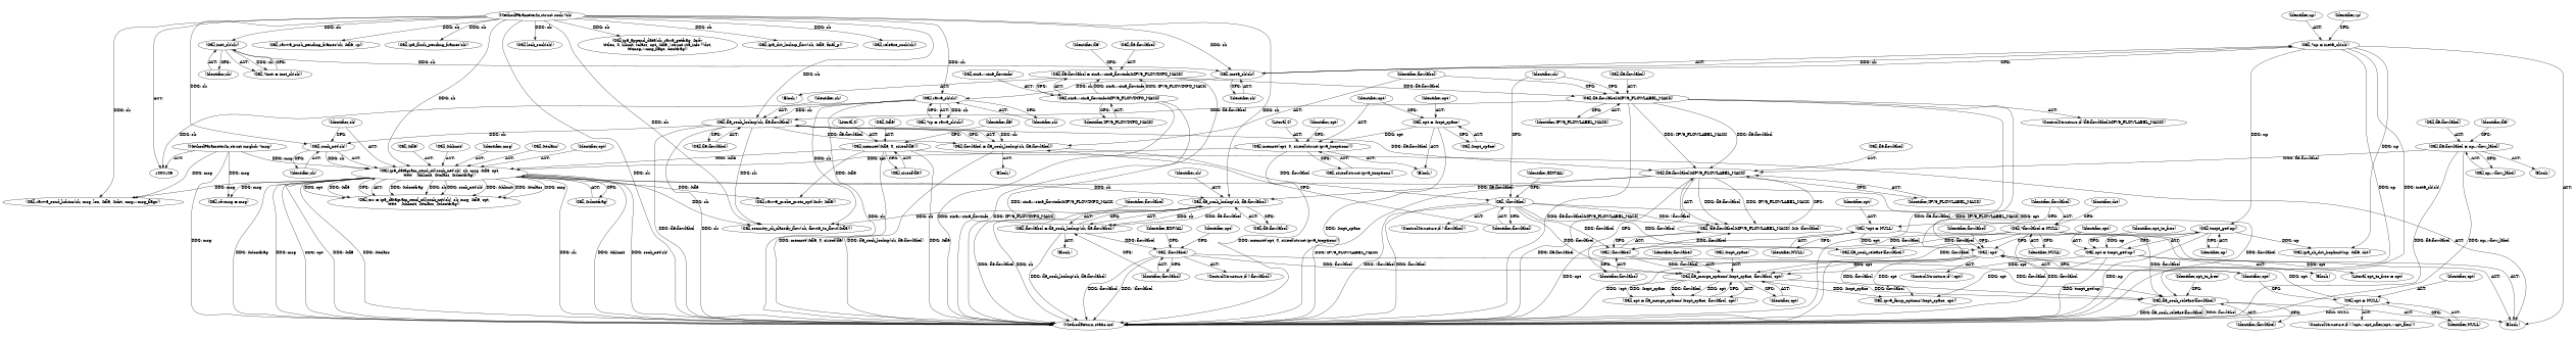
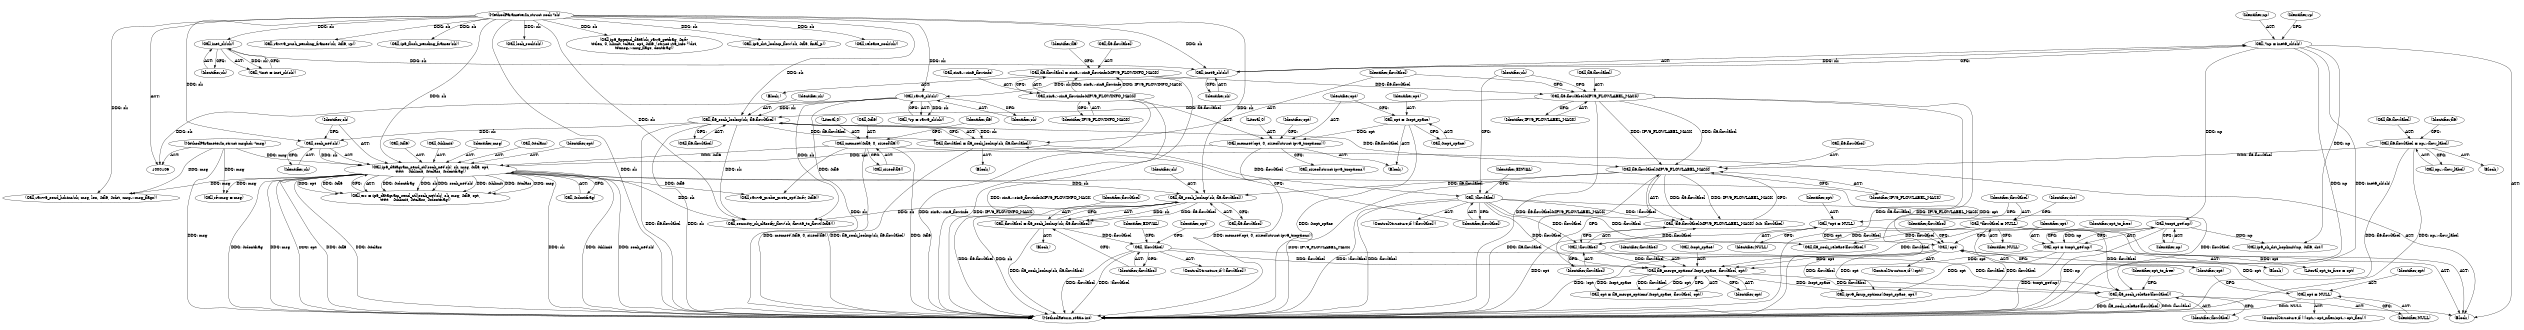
  digraph {
    n1 [label="(Call,fl6_sock_release(flowlabel))"]
    n2 [label="(MethodReturn,static int)"]
    n3 [label="(Block,)"]
    n4 [label="(Identifier,flowlabel)"]
    n5 [label="(Call,!flowlabel)"]
    n6 [label="(Call,fl6_merge_options(&opt_space, flowlabel, opt))"]
    n7 [label="(Call,(fl6.flowlabel&IPV6_FLOWLABEL_MASK) && !flowlabel)"]
    n8 [label="(Identifier,flowlabel)"]
    n9 [label="(Call,ipv6_fixup_options(&opt_space, opt))"]
    n10 [label="(Call,opt = fl6_merge_options(&opt_space, flowlabel, opt))"]
    n11 [label="(Identifier,opt)"]
    n12 [label="(Call,fl6.flowlabel&IPV6_FLOWLABEL_MASK)"]
    n13 [label="(Call,!flowlabel)"]
    n14 [label="(Call,fl6_sock_release(flowlabel))"]
    n15 [label="(ControlStructure,if (!flowlabel))"]
    n16 [label="(Identifier,flowlabel)"]
    n17 [label="(Call,flowlabel = fl6_sock_lookup(sk, fl6.flowlabel))"]
    n18 [label="(Call,fl6_sock_lookup(sk, fl6.flowlabel))"]
    n19 [label="(Block,)"]
    n20 [label="(Call,sock_net(sk))"]
    n21 [label="(Call,fl6.flowlabel)"]
    n22 [label="(Call,security_sk_classify_flow(sk, flowi6_to_flowi(&fl6)))"]
    n23 [label="(Call,ip6_datagram_send_ctl(sock_net(sk), sk, msg, &fl6, opt,\n\t\t\t\t\t    &hlimit, &tclass, &dontfrag))"]
    n24 [label="(Identifier,sk)"]
    n25 [label="(Call,fl6_sock_lookup(sk, fl6.flowlabel))"]
    n26 [label="(Identifier,IPV6_FLOWLABEL_MASK)"]
    n27 [label="(Call,raw6_sk(sk))"]
    n28 [label="(Call,*rp = raw6_sk(sk))"]
    n29 [label="(Identifier,sk)"]
    1000106
    n31 [label="(Call,inet6_sk(sk))"]
    n32 [label="(Call,*np = inet6_sk(sk))"]
    n33 [label="(Identifier,sk)"]
    n34 [label="(Call,txopt_get(np))"]
    n35 [label="(Call,ip6_sk_dst_hoplimit(np, &fl6, dst))"]
    n36 [label="(Call,inet_sk(sk))"]
    n37 [label="(Identifier,sk)"]
    n38 [label="(Call,*inet = inet_sk(sk))"]
    n39 [label="(MethodParameterIn,struct sock *sk)"]
    n40 [label="(Call,rawv6_push_pending_frames(sk, &fl6, rp))"]
    n41 [label="(Call,ip6_flush_pending_frames(sk))"]
    n42 [label="(Call,lock_sock(sk))"]
    n43 [label="(Call,rawv6_send_hdrinc(sk, msg, len, &fl6, &dst, msg->msg_flags))"]
    n44 [label="(Call,ip6_append_data(sk, raw6_getfrag, &rfv,\n\t\t\tlen, 0, hlimit, tclass, opt, &fl6, (struct rt6_info *)dst,\n\t\t\tmsg->msg_flags, dontfrag))"]
    n45 [label="(Call,ip6_dst_lookup_flow(sk, &fl6, final_p))"]
    n46 [label="(Call,release_sock(sk))"]
    n47 [label="(Call,flowlabel = fl6_sock_lookup(sk, fl6.flowlabel))"]
    n48 [label="(Call,fl6.flowlabel)"]
    n49 [label="(Call,!opt)"]
    n50 [label="(Call,rfv.msg = msg)"]
    n51 [label="(Call,rawv6_probe_proto_opt(&rfv, &fl6))"]
    n52 [label="(Call,&dontfrag)"]
    n53 [label="(Call,err = ip6_datagram_send_ctl(sock_net(sk), sk, msg, &fl6, opt,\n\t\t\t\t\t    &hlimit, &tclass, &dontfrag))"]
    n54 [label="(Call,fl6.flowlabel&IPV6_FLOWLABEL_MASK)"]
    n55 [label="(Identifier,IPV6_FLOWLABEL_MASK)"]
-   n56 [label="(ControlStructure,if (fl6.flowlabel&IPV6_FLOWLABEL_MASK))"]
    n57 [label="(Call,fl6.flowlabel = sin6->sin6_flowinfo&IPV6_FLOWINFO_MASK)"]
    n58 [label="(Call,sin6->sin6_flowinfo&IPV6_FLOWINFO_MASK)"]
    n59 [label="(Block,)"]
    n60 [label="(Identifier,IPV6_FLOWINFO_MASK)"]
    n61 [label="(Call,*flowlabel = NULL)"]
    n62 [label="(Identifier,NULL)"]
    n63 [label="(Call,!flowlabel)"]
    n64 [label="(ControlStructure,if (!flowlabel))"]
    n65 [label="(Identifier,flowlabel)"]
    n66 [label="(Block,)"]
    n67 [label="(ControlStructure,if (!opt))"]
    n68 [label="(Identifier,opt)"]
    n69 [label="(MethodParameterIn,struct msghdr *msg)"]
    n70 [label="(Call,memset(&fl6, 0, sizeof(fl6)))"]
    n71 [label="(Call,sizeof(fl6))"]
    n72 [label="(Call,memset(opt, 0, sizeof(struct ipv6_txoptions)))"]
    n73 [label="(Call,sizeof(struct ipv6_txoptions))"]
    n74 [label="(Block,)"]
    n75 [label="(Call,opt = &opt_space)"]
    n76 [label="(Call,&opt_space)"]
    n77 [label="(Call,fl6.flowlabel = np->flow_label)"]
    n78 [label="(Call,np->flow_label)"]
    n79 [label="(Block,)"]
    n80 [label="(Call,opt = NULL)"]
    n81 [label="(ControlStructure,if (!(opt->opt_nflen|opt->opt_flen)))"]
    n82 [label="(Identifier,NULL)"]
    n83 [label="(Call,*opt = NULL)"]
    n84 [label="(Identifier,NULL)"]
    n85 [label="(Call,opt = txopt_get(np))"]
    n86 [label="(Literal,opt_to_free = opt)"]
    n87 [label="(Block,)"]
    n88 [label="(Identifier,np)"]
    n89 [label="(Identifier,np)"]
    n90 [label="(Identifier,opt)"]
    n91 [label="(Identifier,rp)"]
    n92 [label="(Identifier,EINVAL)"]
    n93 [label="(Identifier,flowlabel)"]
    n94 [label="(Identifier,fl6)"]
    n95 [label="(Call,&fl6)"]
    n96 [label="(Identifier,dst)"]
    n97 [label="(Identifier,sk)"]
    n98 [label="(Identifier,opt)"]
    n99 [label="(Identifier,flowlabel)"]
    n100 [label="(Call,&opt_space)"]
    n101 [label="(Call,&hlimit)"]
    n102 [label="(Literal,0)"]
    n103 [label="(Call,fl6.flowlabel)"]
    n104 [label="(Call,fl6.flowlabel)"]
    n105 [label="(Call,&fl6)"]
    n106 [label="(Identifier,opt)"]
    n107 [label="(Literal,0)"]
    n108 [label="(Identifier,opt)"]
    n109 [label="(Identifier,opt)"]
    n110 [label="(Identifier,sk)"]
    n111 [label="(Identifier,opt)"]
    n112 [label="(Identifier,flowlabel)"]
    n113 [label="(Identifier,msg)"]
    n114 [label="(Call,&tclass)"]
    n115 [label="(Identifier,EINVAL)"]
    n116 [label="(Call,fl6.flowlabel)"]
    n117 [label="(Identifier,fl6)"]
    n118 [label="(Identifier,sk)"]
    n119 [label="(Identifier,flowlabel)"]
    n120 [label="(Identifier,opt)"]
    n121 [label="(Identifier,opt_to_free)"]
    n122 [label="(Identifier,fl6)"]
    n123 [label="(Call,sin6->sin6_flowinfo)"]
    n124 [label="(Identifier,opt)"]
    n125 [label="(Identifier,sk)"]
    n126 [label="(Identifier,opt_to_free)"]
    n127 [label="(Call,fl6.flowlabel)"]
    n128 [label="(Identifier,flowlabel)"]
    n1 -> n2 [label="DDG: flowlabel"]
    n1 -> n2 [label="DDG: fl6_sock_release(flowlabel)"]
    n1 -> n3 [label="AST: "]
    n1 -> n4 [label="CFG: "]
    n4 -> n1 [label="AST: "]
    n5 -> n1 [label="DDG: flowlabel"]
    n5 -> n6 [label="DDG: flowlabel"]
    n5 -> n7 [label="AST: "]
    n5 -> n7 [label="DDG: flowlabel"]
    n5 -> n8 [label="CFG: "]
    n6 -> n1 [label="DDG: flowlabel"]
    n6 -> n9 [label="DDG: &opt_space"]
    n6 -> n10 [label="AST: "]
    n6 -> n10 [label="DDG: &opt_space"]
    n6 -> n10 [label="DDG: flowlabel"]
    n6 -> n10 [label="DDG: opt"]
    n6 -> n11 [label="CFG: "]
    n7 -> n5 [label="CFG: "]
    n7 -> n12 [label="CFG: "]
    n8 -> n5 [label="AST: "]
    n8 -> n12 [label="CFG: "]
    n10 -> n6 [label="CFG: "]
    n11 -> n6 [label="AST: "]
    n12 -> n2 [label="DDG: IPV6_FLOWLABEL_MASK"]
    n12 -> n2 [label="DDG: fl6.flowlabel"]
    n12 -> n7 [label="AST: "]
    n12 -> n7 [label="DDG: fl6.flowlabel"]
    n12 -> n7 [label="DDG: IPV6_FLOWLABEL_MASK"]
    n12 -> n25 [label="DDG: fl6.flowlabel"]
    n12 -> n26 [label="CFG: "]
    n13 -> n1 [label="DDG: flowlabel"]
    n13 -> n2 [label="DDG: flowlabel"]
    n13 -> n2 [label="DDG: !flowlabel"]
    n13 -> n5 [label="DDG: flowlabel"]
    n13 -> n6 [label="DDG: flowlabel"]
    n13 -> n7 [label="DDG: !flowlabel"]
    n13 -> n14 [label="DDG: flowlabel"]
    n13 -> n15 [label="AST: "]
    n13 -> n16 [label="CFG: "]
    n16 -> n13 [label="AST: "]
    n16 -> n17 [label="CFG: "]
    n17 -> n2 [label="DDG: fl6_sock_lookup(sk, fl6.flowlabel)"]
    n17 -> n13 [label="DDG: flowlabel"]
    n17 -> n18 [label="CFG: "]
    n17 -> n19 [label="AST: "]
    n18 -> n2 [label="DDG: fl6.flowlabel"]
    n18 -> n2 [label="DDG: sk"]
    n18 -> n12 [label="DDG: fl6.flowlabel"]
    n18 -> n17 [label="AST: "]
    n18 -> n17 [label="DDG: sk"]
    n18 -> n17 [label="DDG: fl6.flowlabel"]
    n18 -> n20 [label="DDG: sk"]
    n18 -> n21 [label="CFG: "]
    n18 -> n22 [label="DDG: sk"]
    n20 -> n23 [label="AST: "]
    n20 -> n23 [label="DDG: sk"]
    n20 -> n24 [label="CFG: "]
    n21 -> n18 [label="AST: "]
    n23 -> n2 [label="DDG: &hlimit"]
    n23 -> n2 [label="DDG: sock_net(sk)"]
    n23 -> n2 [label="DDG: &dontfrag"]
    n23 -> n2 [label="DDG: msg"]
    n23 -> n2 [label="DDG: opt"]
    n23 -> n2 [label="DDG: &fl6"]
    n23 -> n2 [label="DDG: &tclass"]
    n23 -> n2 [label="DDG: sk"]
    n23 -> n22 [label="DDG: sk"]
    n23 -> n25 [label="DDG: sk"]
    n23 -> n43 [label="DDG: msg"]
    n23 -> n49 [label="DDG: opt"]
    n23 -> n50 [label="DDG: msg"]
    n23 -> n51 [label="DDG: &fl6"]
    n23 -> n52 [label="CFG: "]
    n23 -> n53 [label="AST: "]
    n23 -> n53 [label="DDG: &dontfrag"]
    n23 -> n53 [label="DDG: sk"]
    n23 -> n53 [label="DDG: sock_net(sk)"]
    n23 -> n53 [label="DDG: &hlimit"]
    n23 -> n53 [label="DDG: &tclass"]
    n23 -> n53 [label="DDG: msg"]
    n23 -> n53 [label="DDG: opt"]
    n23 -> n53 [label="DDG: &fl6"]
    n24 -> n20 [label="AST: "]
    n25 -> n2 [label="DDG: fl6.flowlabel"]
    n25 -> n2 [label="DDG: sk"]
    n25 -> n22 [label="DDG: sk"]
    n25 -> n47 [label="AST: "]
    n25 -> n47 [label="DDG: sk"]
    n25 -> n47 [label="DDG: fl6.flowlabel"]
    n25 -> n48 [label="CFG: "]
    n26 -> n12 [label="AST: "]
    n27 -> n2 [label="DDG: sk"]
    n27 -> n18 [label="DDG: sk"]
    n27 -> n22 [label="DDG: sk"]
    n27 -> n28 [label="AST: "]
    n27 -> n28 [label="DDG: sk"]
    n27 -> n29 [label="CFG: "]
    n27 -> 1000106 [label="DDG: sk"]
    n28 -> n27 [label="CFG: "]
    n29 -> n27 [label="AST: "]
    n31 -> n27 [label="DDG: sk"]
    n31 -> n32 [label="AST: "]
    n31 -> n32 [label="DDG: sk"]
    n31 -> n33 [label="CFG: "]
    n32 -> n2 [label="DDG: np"]
    n32 -> n2 [label="DDG: inet6_sk(sk)"]
    n32 -> n3 [label="AST: "]
    n32 -> n31 [label="CFG: "]
    n32 -> n34 [label="DDG: np"]
    n32 -> n35 [label="DDG: np"]
    n33 -> n31 [label="AST: "]
    n34 -> n2 [label="DDG: np"]
    n34 -> n35 [label="DDG: np"]
    n34 -> n85 [label="AST: "]
    n34 -> n85 [label="DDG: np"]
    n34 -> n88 [label="CFG: "]
    n36 -> n31 [label="DDG: sk"]
    n36 -> n37 [label="CFG: "]
    n36 -> n38 [label="AST: "]
    n36 -> n38 [label="DDG: sk"]
    n37 -> n36 [label="AST: "]
    n38 -> n36 [label="CFG: "]
    n39 -> n2 [label="DDG: sk"]
    n39 -> n18 [label="DDG: sk"]
    n39 -> n20 [label="DDG: sk"]
    n39 -> n22 [label="DDG: sk"]
    n39 -> n23 [label="DDG: sk"]
    n39 -> n25 [label="DDG: sk"]
    n39 -> n27 [label="DDG: sk"]
    n39 -> 1000106 [label="AST: "]
    n39 -> n31 [label="DDG: sk"]
    n39 -> n36 [label="DDG: sk"]
    n39 -> n40 [label="DDG: sk"]
    n39 -> n41 [label="DDG: sk"]
    n39 -> n42 [label="DDG: sk"]
    n39 -> n43 [label="DDG: sk"]
    n39 -> n44 [label="DDG: sk"]
    n39 -> n45 [label="DDG: sk"]
    n39 -> n46 [label="DDG: sk"]
    n47 -> n2 [label="DDG: fl6_sock_lookup(sk, fl6.flowlabel)"]
    n47 -> n25 [label="CFG: "]
    n47 -> n63 [label="DDG: flowlabel"]
    n47 -> n66 [label="AST: "]
    n48 -> n25 [label="AST: "]
    n49 -> n2 [label="DDG: !opt"]
    n49 -> n6 [label="DDG: opt"]
    n49 -> n9 [label="DDG: opt"]
    n49 -> n67 [label="AST: "]
    n49 -> n68 [label="CFG: "]
    n52 -> n23 [label="AST: "]
    n53 -> n23 [label="CFG: "]
    n54 -> n2 [label="DDG: fl6.flowlabel&IPV6_FLOWLABEL_MASK"]
    n54 -> n2 [label="DDG: fl6.flowlabel"]
    n54 -> n2 [label="DDG: IPV6_FLOWLABEL_MASK"]
    n54 -> n12 [label="DDG: fl6.flowlabel"]
    n54 -> n12 [label="DDG: IPV6_FLOWLABEL_MASK"]
    n54 -> n18 [label="DDG: fl6.flowlabel"]
    n54 -> n55 [label="CFG: "]
-   n54 -> n56 [label="AST: "]
    n55 -> n54 [label="AST: "]
    n57 -> n2 [label="DDG: sin6->sin6_flowinfo&IPV6_FLOWINFO_MASK"]
    n57 -> n54 [label="DDG: fl6.flowlabel"]
    n57 -> n58 [label="CFG: "]
    n57 -> n59 [label="AST: "]
    n58 -> n2 [label="DDG: IPV6_FLOWINFO_MASK"]
    n58 -> n2 [label="DDG: sin6->sin6_flowinfo"]
    n58 -> n57 [label="AST: "]
    n58 -> n57 [label="DDG: sin6->sin6_flowinfo"]
    n58 -> n57 [label="DDG: IPV6_FLOWINFO_MASK"]
    n58 -> n60 [label="CFG: "]
    n60 -> n58 [label="AST: "]
    n61 -> n1 [label="DDG: flowlabel"]
    n61 -> n2 [label="DDG: flowlabel"]
    n61 -> n3 [label="AST: "]
    n61 -> n5 [label="DDG: flowlabel"]
    n61 -> n6 [label="DDG: flowlabel"]
    n61 -> n14 [label="DDG: flowlabel"]
    n61 -> n62 [label="CFG: "]
    n62 -> n61 [label="AST: "]
    n63 -> n1 [label="DDG: flowlabel"]
    n63 -> n2 [label="DDG: !flowlabel"]
    n63 -> n2 [label="DDG: flowlabel"]
    n63 -> n6 [label="DDG: flowlabel"]
    n63 -> n64 [label="AST: "]
    n63 -> n65 [label="CFG: "]
    n65 -> n47 [label="CFG: "]
    n65 -> n63 [label="AST: "]
    n68 -> n49 [label="AST: "]
    n68 -> n80 [label="CFG: "]
    n69 -> n2 [label="DDG: msg"]
    n69 -> n23 [label="DDG: msg"]
    n69 -> 1000106 [label="AST: "]
    n69 -> n43 [label="DDG: msg"]
    n69 -> n50 [label="DDG: msg"]
    n70 -> n2 [label="DDG: &fl6"]
    n70 -> n2 [label="DDG: memset(&fl6, 0, sizeof(fl6))"]
    n70 -> n3 [label="AST: "]
    n70 -> n23 [label="DDG: &fl6"]
    n70 -> n51 [label="DDG: &fl6"]
    n70 -> n71 [label="CFG: "]
    n71 -> n70 [label="AST: "]
    n72 -> n2 [label="DDG: memset(opt, 0, sizeof(struct ipv6_txoptions))"]
    n72 -> n23 [label="DDG: opt"]
    n72 -> n73 [label="CFG: "]
    n72 -> n74 [label="AST: "]
-   n73 -> n72 [label="AST: "]
+   n58 -> n72 [label="AST: "]
    n75 -> n2 [label="DDG: &opt_space"]
    n75 -> n72 [label="DDG: opt"]
    n75 -> n74 [label="AST: "]
    n75 -> n76 [label="CFG: "]
    n76 -> n75 [label="AST: "]
    n77 -> n2 [label="DDG: fl6.flowlabel"]
    n77 -> n2 [label="DDG: np->flow_label"]
    n77 -> n12 [label="DDG: fl6.flowlabel"]
    n77 -> n78 [label="CFG: "]
    n77 -> n79 [label="AST: "]
    n78 -> n77 [label="AST: "]
    n80 -> n2 [label="DDG: NULL"]
    n80 -> n49 [label="DDG: opt"]
    n80 -> n81 [label="AST: "]
    n80 -> n82 [label="CFG: "]
    n82 -> n80 [label="AST: "]
    n83 -> n2 [label="DDG: opt"]
    n83 -> n3 [label="AST: "]
    n83 -> n49 [label="DDG: opt"]
    n83 -> n84 [label="CFG: "]
    n84 -> n83 [label="AST: "]
    n85 -> n2 [label="DDG: txopt_get(np)"]
    n85 -> n6 [label="DDG: opt"]
    n85 -> n9 [label="DDG: opt"]
    n85 -> n34 [label="CFG: "]
    n85 -> n86 [label="DDG: opt"]
    n85 -> n87 [label="AST: "]
    n88 -> n34 [label="AST: "]
    n89 -> n32 [label="AST: "]
    n90 -> n80 [label="AST: "]
    n91 -> n32 [label="CFG: "]
    n92 -> n13 [label="CFG: "]
    n93 -> n49 [label="CFG: "]
    n94 -> n57 [label="CFG: "]
    n95 -> n23 [label="AST: "]
    n96 -> n61 [label="CFG: "]
    n97 -> n20 [label="CFG: "]
    n97 -> n23 [label="AST: "]
    n98 -> n72 [label="AST: "]
    n98 -> n75 [label="CFG: "]
    n99 -> n6 [label="AST: "]
    n100 -> n6 [label="AST: "]
    n101 -> n23 [label="AST: "]
    n102 -> n70 [label="AST: "]
    n103 -> n77 [label="AST: "]
    n104 -> n12 [label="AST: "]
    n105 -> n70 [label="AST: "]
    n106 -> n63 [label="CFG: "]
    n107 -> n72 [label="AST: "]
    n108 -> n49 [label="CFG: "]
    n108 -> n85 [label="AST: "]
    n109 -> n83 [label="AST: "]
    n110 -> n25 [label="AST: "]
    n111 -> n75 [label="AST: "]
    n112 -> n47 [label="AST: "]
    n113 -> n23 [label="AST: "]
    n114 -> n23 [label="AST: "]
    n115 -> n63 [label="CFG: "]
    n116 -> n54 [label="AST: "]
    n117 -> n70 [label="CFG: "]
    n118 -> n13 [label="CFG: "]
    n118 -> n54 [label="CFG: "]
    n119 -> n61 [label="AST: "]
    n119 -> n83 [label="CFG: "]
    n120 -> n72 [label="CFG: "]
    n121 -> n1 [label="CFG: "]
    n122 -> n77 [label="CFG: "]
    n123 -> n58 [label="AST: "]
    n124 -> n23 [label="AST: "]
    n125 -> n18 [label="AST: "]
    n126 -> n85 [label="CFG: "]
    n127 -> n57 [label="AST: "]
    n128 -> n17 [label="AST: "]
    n128 -> n54 [label="CFG: "]
  }
